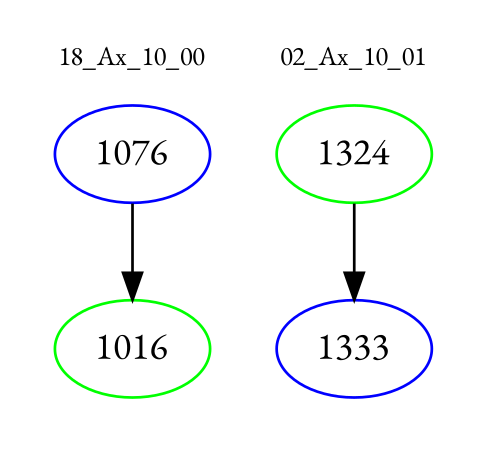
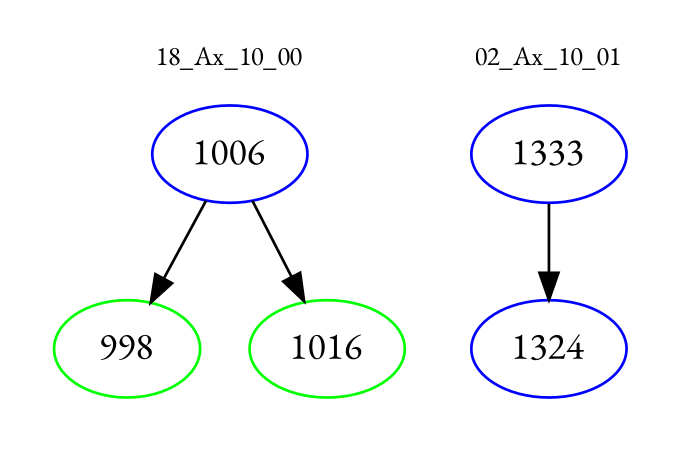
  digraph {
    fontname="EB Garamond"
    node [color=green fontname="EB Garamond"]
    edge [color=black fontname="EB Garamond"]
-   n1 [color=blue label=1076]
+   n1 [color=blue label=1006]
+   n2 [label=998]
    n3 [label=1016]
    n4 [color=blue label=1333]
-   n5 [label=1324]
+   n5 [color=blue label=1324]
    subgraph cluster_1 {
      color=white
      fontsize=10
      label="18_Ax_10_00"
      n1
+     n2
      n3
    }
    subgraph cluster_2 {
      color=white
      fontsize=10
      label="02_Ax_10_01"
      n4
      n5
    }
+   n1 -> n2
    n1 -> n3
-   n5 -> n4
+   n4 -> n5
  }
